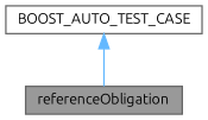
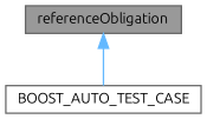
  digraph {
    rankdir=TB
    fontname=Ubuntu
    node [fontname=Ubuntu fontsize=10 shape=box style=filled]
    n1 [color=gray40 fillcolor=grey60 fontcolor=black height=0.2 label=referenceObligation width=0.4]
    n2 [color=grey40 fillcolor=white height=0.2 label=BOOST_AUTO_TEST_CASE width=0.4]
-   n2 -> n1 [color=steelblue1 dir=back fontname=Ubuntu fontsize=10 labelfontname=Helvetica labelfontsize=10 style=solid]
+   n1 -> n2 [color=steelblue1 dir=back fontname=Ubuntu fontsize=10 labelfontname=Helvetica labelfontsize=10 style=solid]
  }
